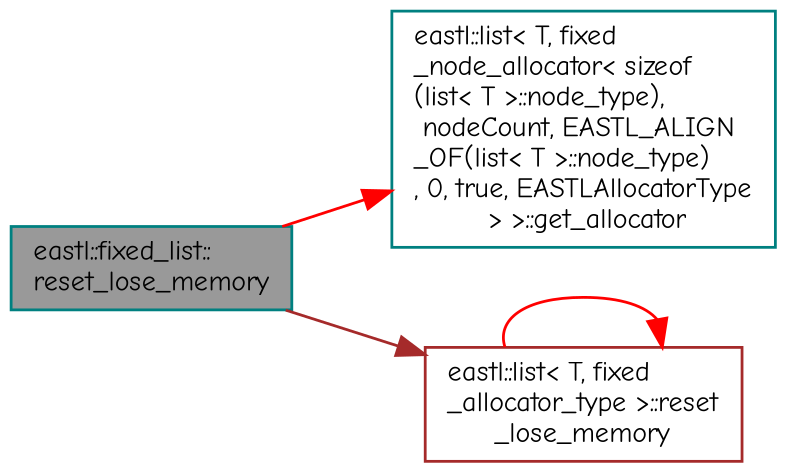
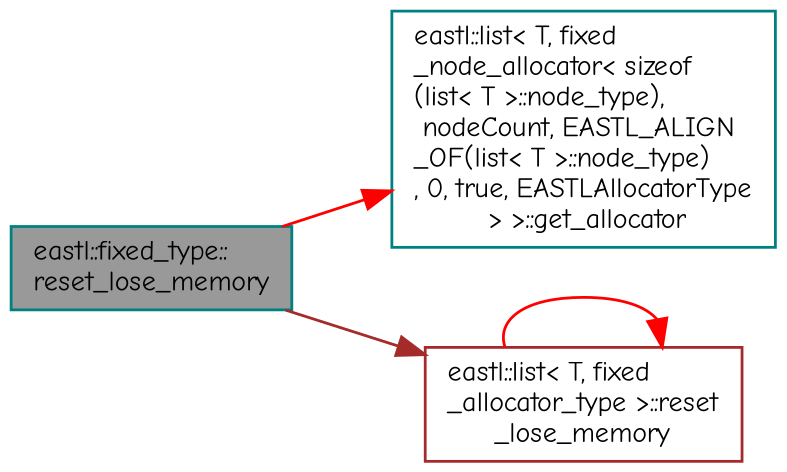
  digraph {
    rankdir=LR
    fontname="Comic Neue"
    node [color=teal fillcolor=white fontname="Comic Neue" fontsize=10 shape=box style=filled]
    edge [color=red fontname="Comic Neue" fontsize=10 labelfontname=Helvetica labelfontsize=10 style=solid]
-   n1 [fillcolor=grey60 fontcolor=black height=0.2 label="eastl::fixed_list::\lreset_lose_memory" width=0.4]
+   n1 [fillcolor=grey60 fontcolor=black height=0.2 label="eastl::fixed_type::\lreset_lose_memory" width=0.4]
    n2 [height=0.2 label="eastl::list\< T, fixed\l_node_allocator\< sizeof\l(list\< T \>::node_type),\l nodeCount, EASTL_ALIGN\l_OF(list\< T \>::node_type)\l, 0, true, EASTLAllocatorType\l \> \>::get_allocator" width=0.4]
    n3 [color=brown height=0.2 label="eastl::list\< T, fixed\l_allocator_type \>::reset\l_lose_memory" width=0.4]
    n1 -> n2
    n1 -> n3 [color=brown]
    n3 -> n3
  }
